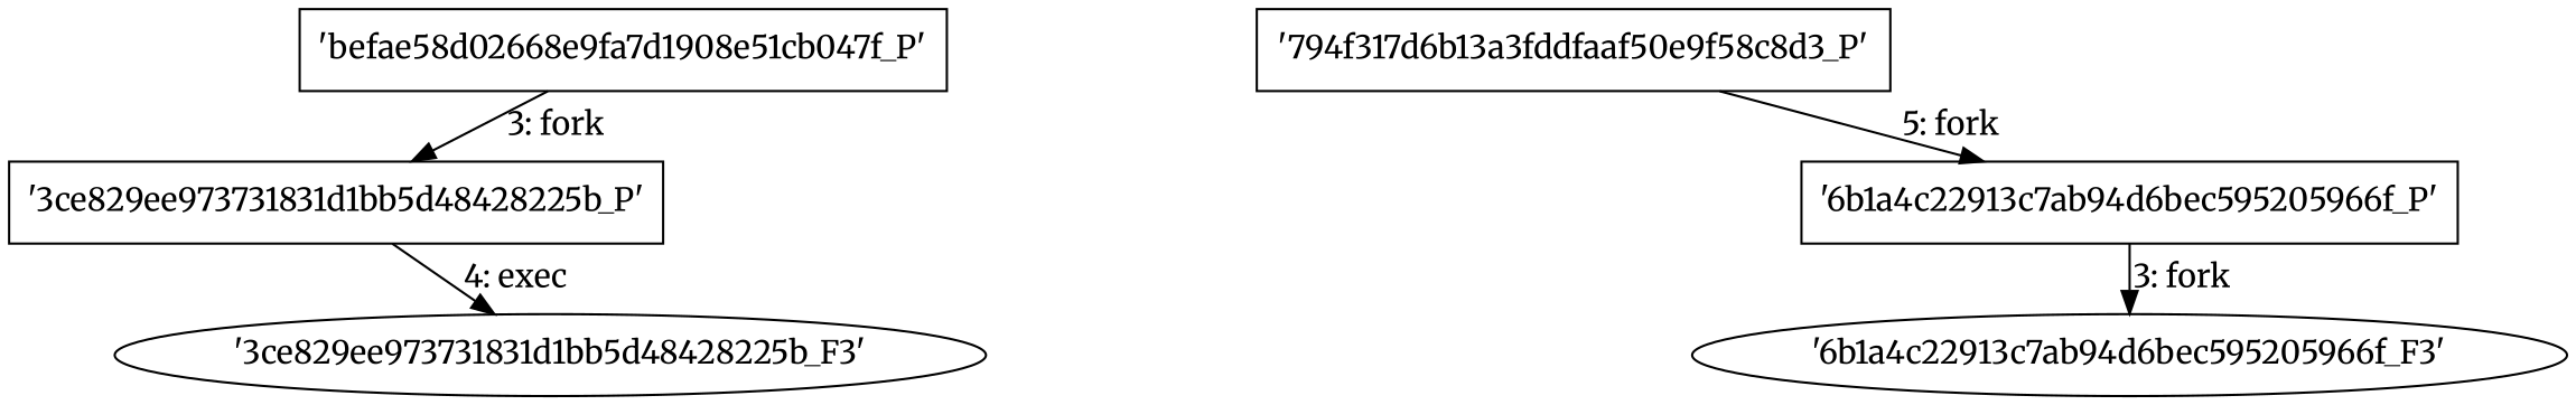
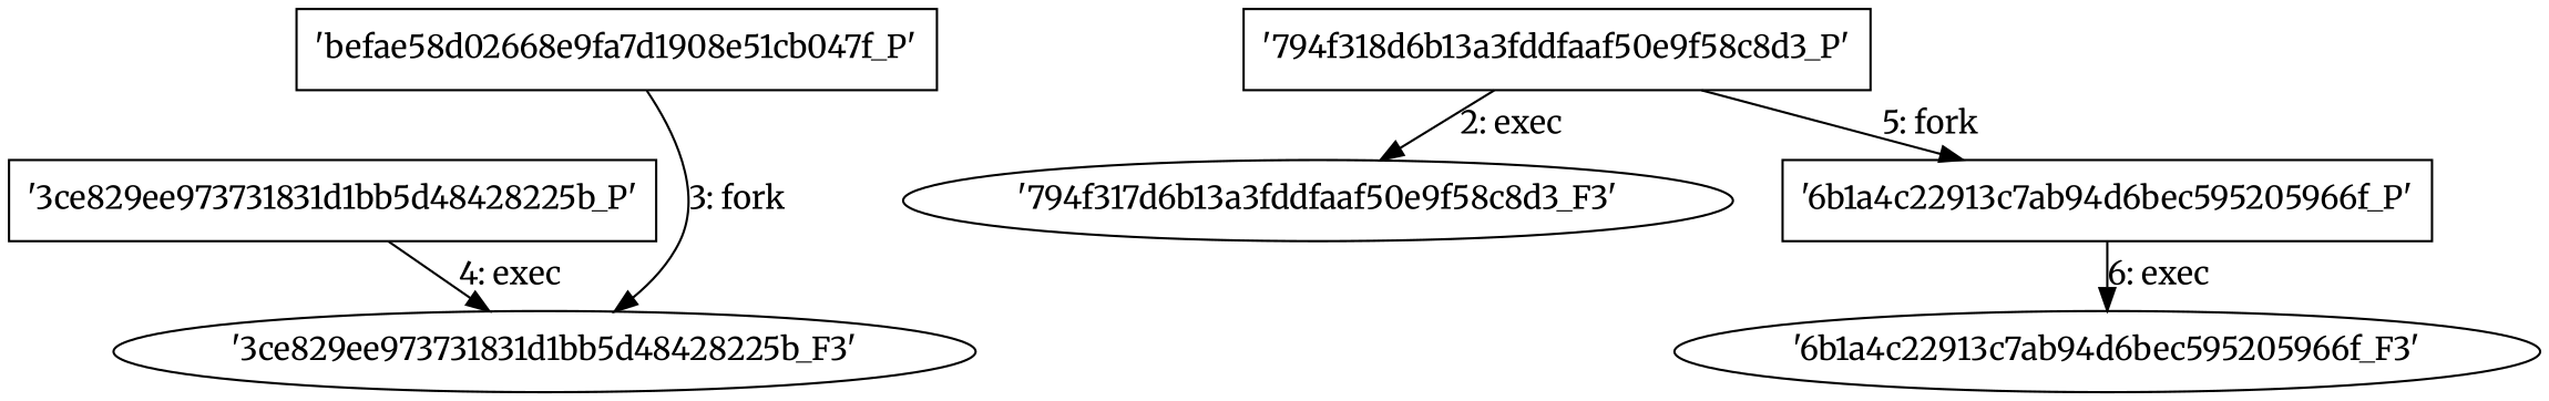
  digraph {
    engine=neato
    fixedsize=false
    fontname=Merriweather
    fontsize=10
    nodesep=0.3
    rankdir=TB
    ranksep=0
    splines=true
    node [fontname=Merriweather node_type=Process shape=box]
    edge [fontname=Merriweather]
    "'befae58d02668e9fa7d1908e51cb047f_P'"
    "'3ce829ee973731831d1bb5d48428225b_P'"
-   "'794f317d6b13a3fddfaaf50e9f58c8d3_P'"
+   "'794f317d6b13a3fddfaaf50e9f58c8d3_F3'" [node_type=File shape=ellipse]
+   "'794f317d6b13a3fddfaaf50e9f58c8d3_P'" [label="'794f318d6b13a3fddfaaf50e9f58c8d3_P'"]
    "'6b1a4c22913c7ab94d6bec595205966f_P'"
    "'3ce829ee973731831d1bb5d48428225b_F3'" [node_type=File shape=ellipse]
    "'6b1a4c22913c7ab94d6bec595205966f_F3'" [node_type=File shape=ellipse]
-   "'befae58d02668e9fa7d1908e51cb047f_P'" -> "'3ce829ee973731831d1bb5d48428225b_P'" [label="3: fork"]
+   "'befae58d02668e9fa7d1908e51cb047f_P'" -> "'3ce829ee973731831d1bb5d48428225b_F3'" [label="3: fork"]
    "'3ce829ee973731831d1bb5d48428225b_P'" -> "'3ce829ee973731831d1bb5d48428225b_F3'" [label="4: exec"]
+   "'794f317d6b13a3fddfaaf50e9f58c8d3_P'" -> "'794f317d6b13a3fddfaaf50e9f58c8d3_F3'" [label="2: exec"]
    "'794f317d6b13a3fddfaaf50e9f58c8d3_P'" -> "'6b1a4c22913c7ab94d6bec595205966f_P'" [label="5: fork"]
-   "'6b1a4c22913c7ab94d6bec595205966f_P'" -> "'6b1a4c22913c7ab94d6bec595205966f_F3'" [label="3: fork"]
+   "'6b1a4c22913c7ab94d6bec595205966f_P'" -> "'6b1a4c22913c7ab94d6bec595205966f_F3'" [label="6: exec"]
  }
